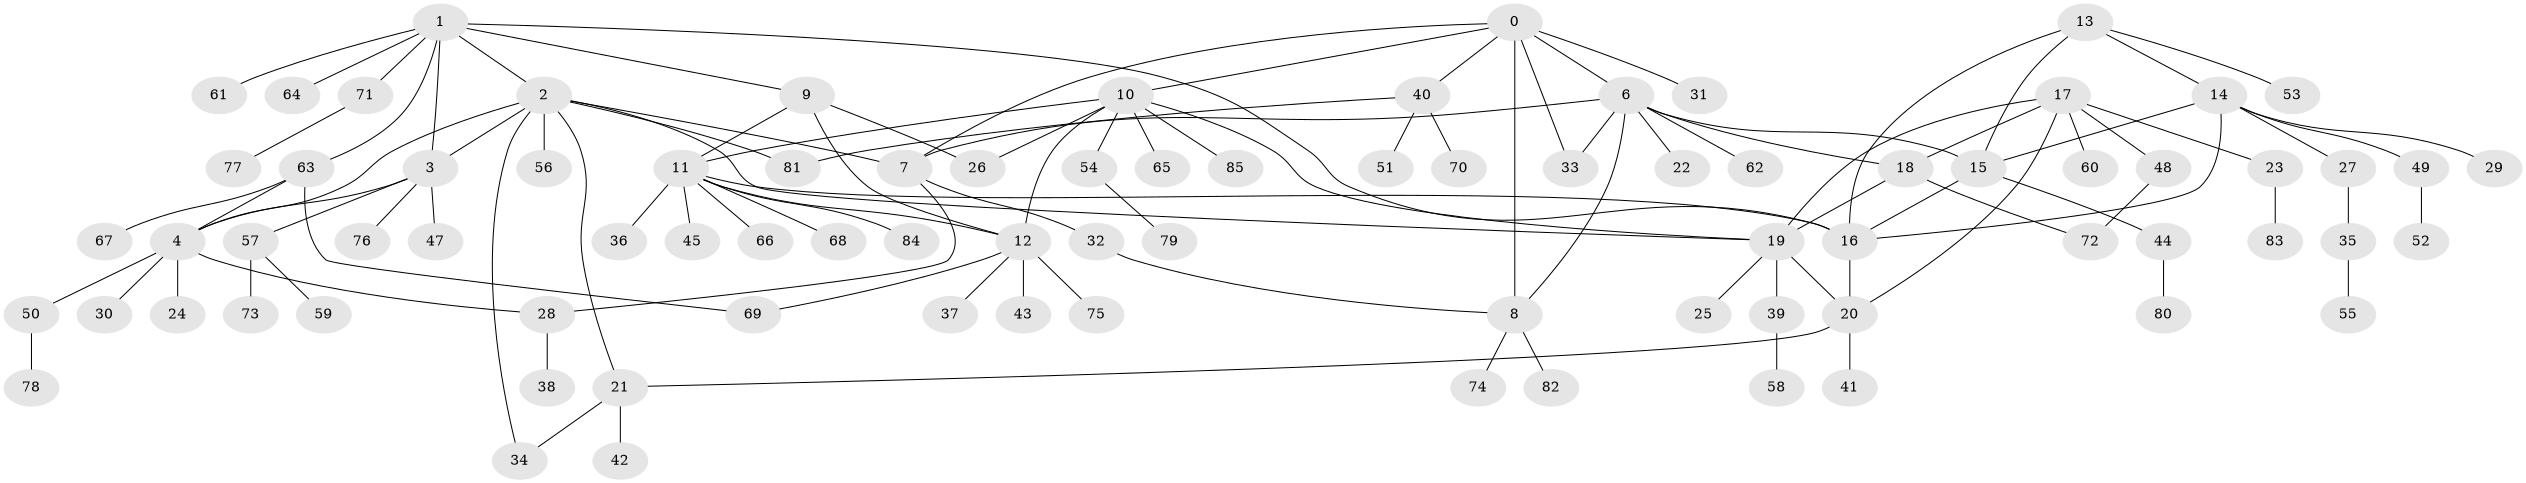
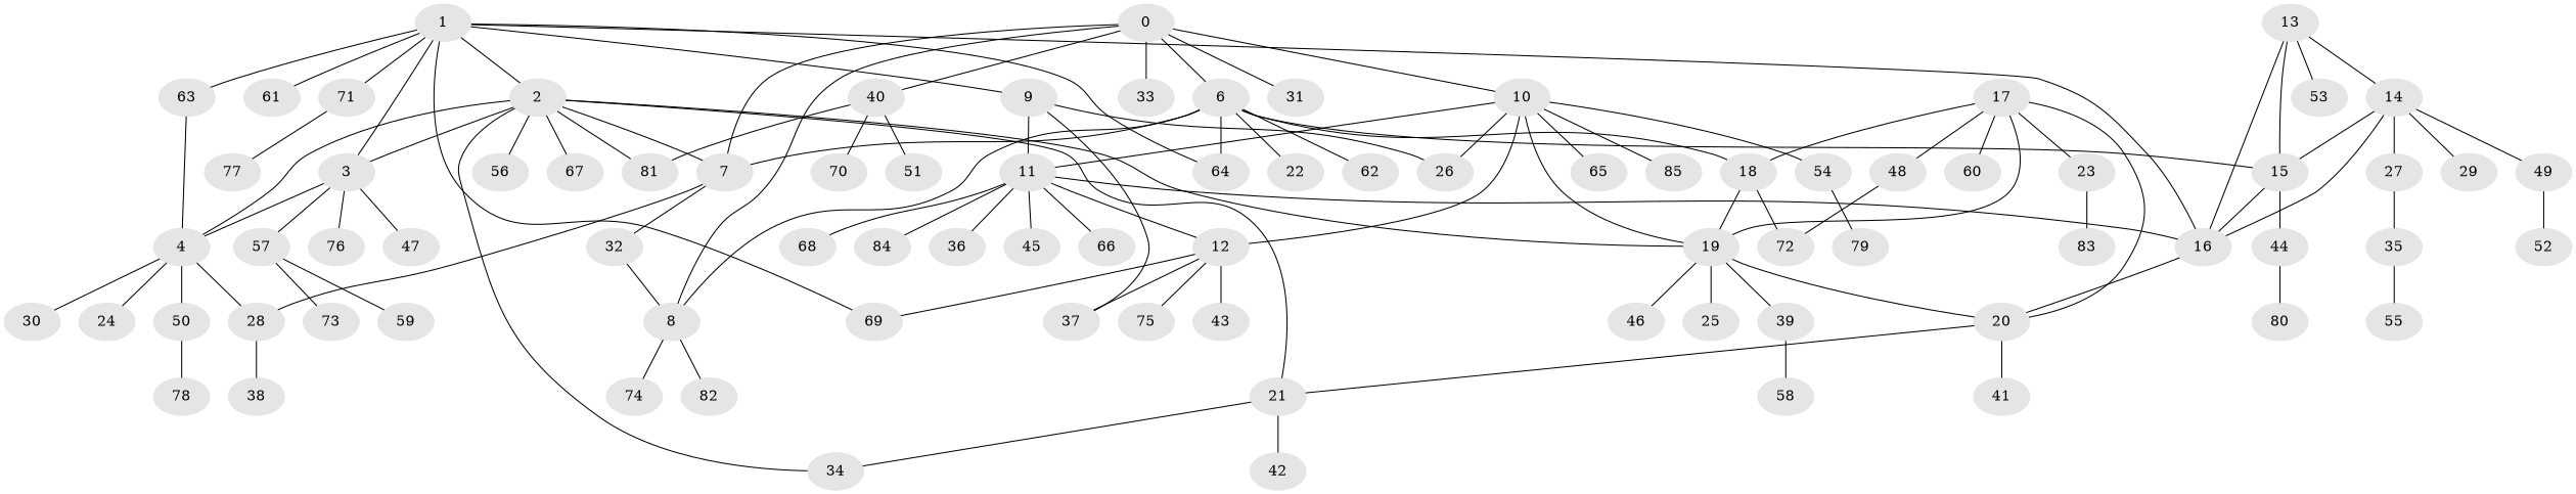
  graph {
    node [color=gray90 style=filled]
    1
    2
    3
    9
    16
    61
    63
    64
    69
    71
    4
    7
    19
    21
    34
    56
    67
    81
    47
    57
    76
    24
    28
    30
    50
    11
    12
    26
    20
    77
    32
    25
    39
+   46
    42
    59
    73
    38
    78
    n40 [label=0]
    6
    8
    10
    31
    33
    40
    15
    18
    22
    62
    74
    82
    54
    65
    85
    51
    70
    44
    72
    36
    45
    66
    68
    84
    37
    43
    75
    79
    13
    14
    53
    27
    29
    49
    35
    52
    80
    41
    17
    23
    48
    60
    83
    58
    55
    1 -- 2
    1 -- 3
    1 -- 9
    1 -- 16
    1 -- 61
    1 -- 63
    1 -- 64
-   63 -- 69
+   1 -- 69
    1 -- 71
    2 -- 3
    2 -- 4
    2 -- 7
    2 -- 19
    2 -- 21
    2 -- 34
    2 -- 56
-   63 -- 67
+   2 -- 67
    2 -- 81
    3 -- 4
    3 -- 47
    3 -- 57
    3 -- 76
    9 -- 11
-   9 -- 12
+   9 -- 37
    9 -- 26
    16 -- 20
    63 -- 4
    71 -- 77
    4 -- 24
    4 -- 28
    4 -- 30
    4 -- 50
    7 -- 28
    7 -- 32
    19 -- 20
    19 -- 25
    19 -- 39
+   19 -- 46
    21 -- 34
    21 -- 42
    57 -- 59
    57 -- 73
    28 -- 38
    50 -- 78
    11 -- 16
    11 -- 12
    11 -- 36
    11 -- 45
    11 -- 66
    11 -- 68
    11 -- 84
    12 -- 69
    12 -- 37
    12 -- 43
    12 -- 75
    20 -- 21
    20 -- 41
    32 -- 8
    39 -- 58
    n40 -- 7
    n40 -- 6
    n40 -- 8
    n40 -- 10
    n40 -- 31
    n40 -- 33
    n40 -- 40
-   6 -- 33
+   6 -- 64
    6 -- 7
    6 -- 8
    6 -- 15
    6 -- 18
    6 -- 22
    6 -- 62
    8 -- 74
    8 -- 82
    10 -- 19
    10 -- 11
    10 -- 12
    10 -- 26
    10 -- 54
    10 -- 65
    10 -- 85
    40 -- 81
    40 -- 51
    40 -- 70
    15 -- 16
    15 -- 44
    18 -- 19
    18 -- 72
    54 -- 79
    44 -- 80
    13 -- 16
    13 -- 15
    13 -- 14
    13 -- 53
    14 -- 16
    14 -- 15
    14 -- 27
    14 -- 29
    14 -- 49
    27 -- 35
    49 -- 52
    35 -- 55
    17 -- 19
    17 -- 20
    17 -- 18
    17 -- 23
    17 -- 48
    17 -- 60
    23 -- 83
    48 -- 72
  }
